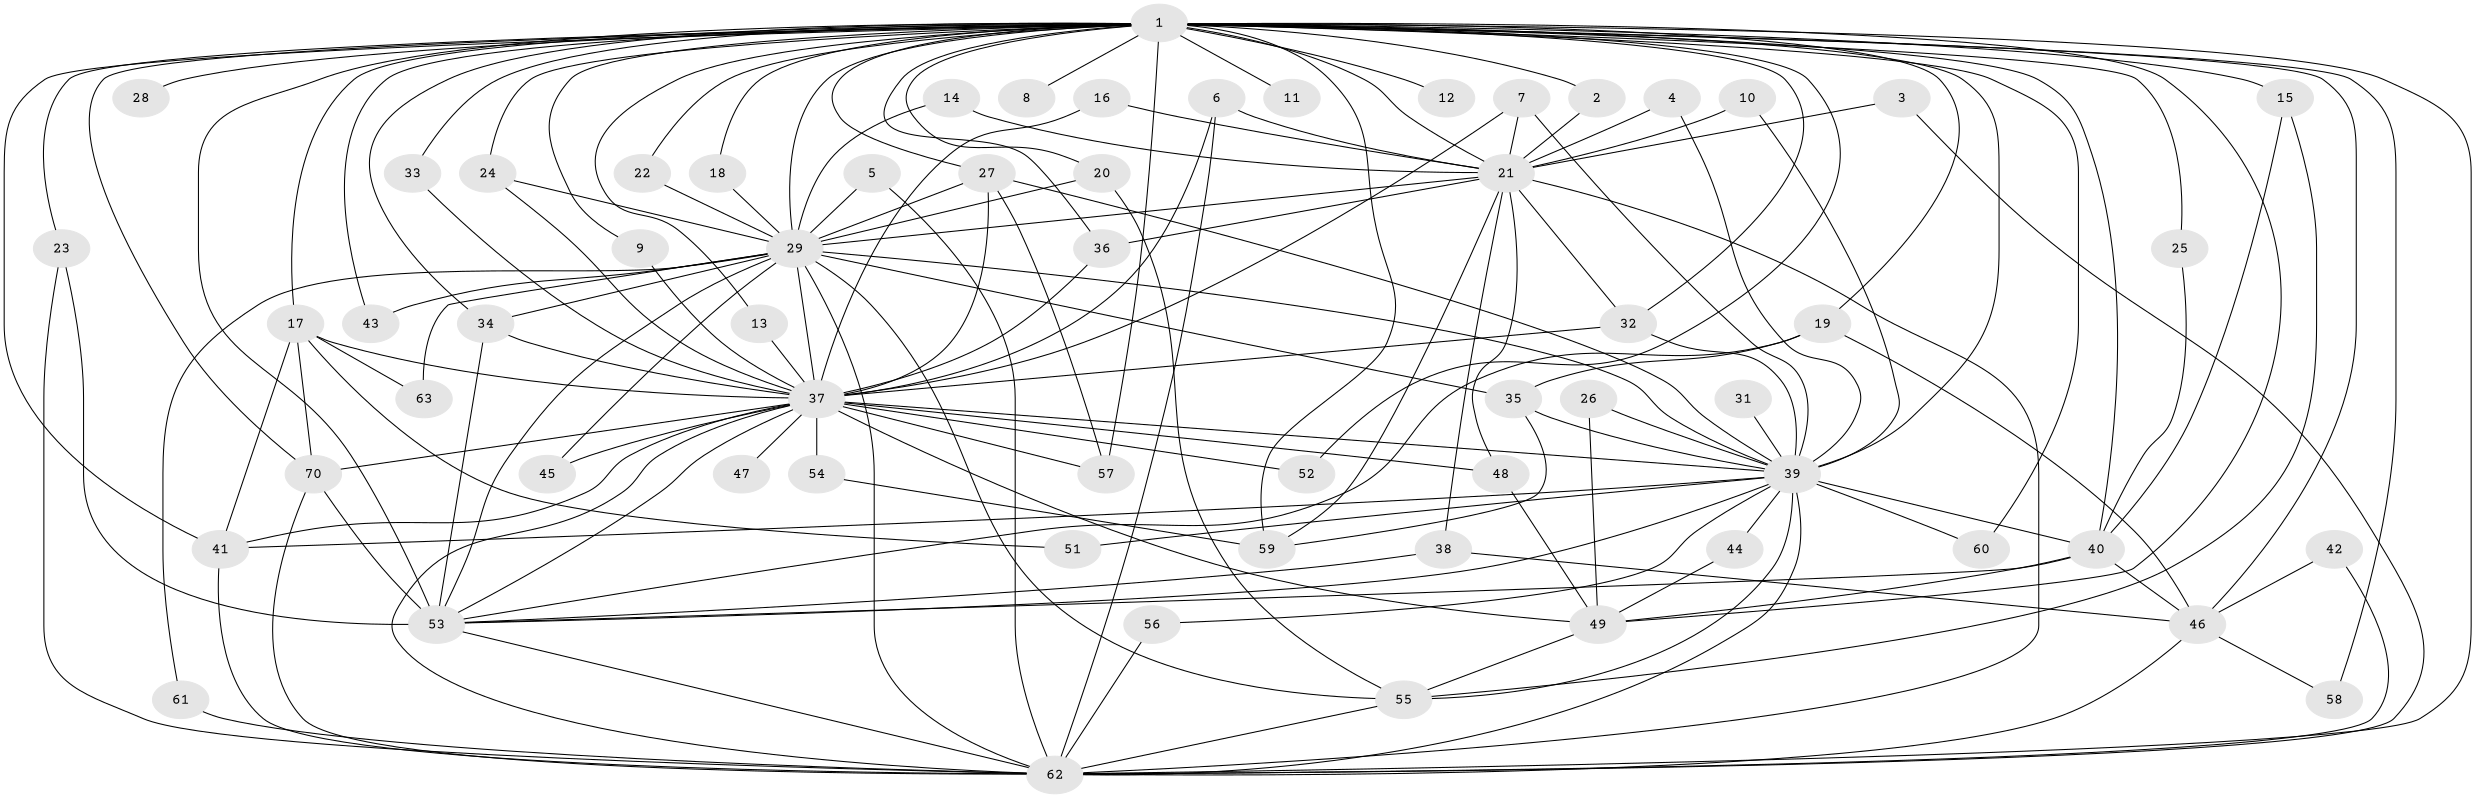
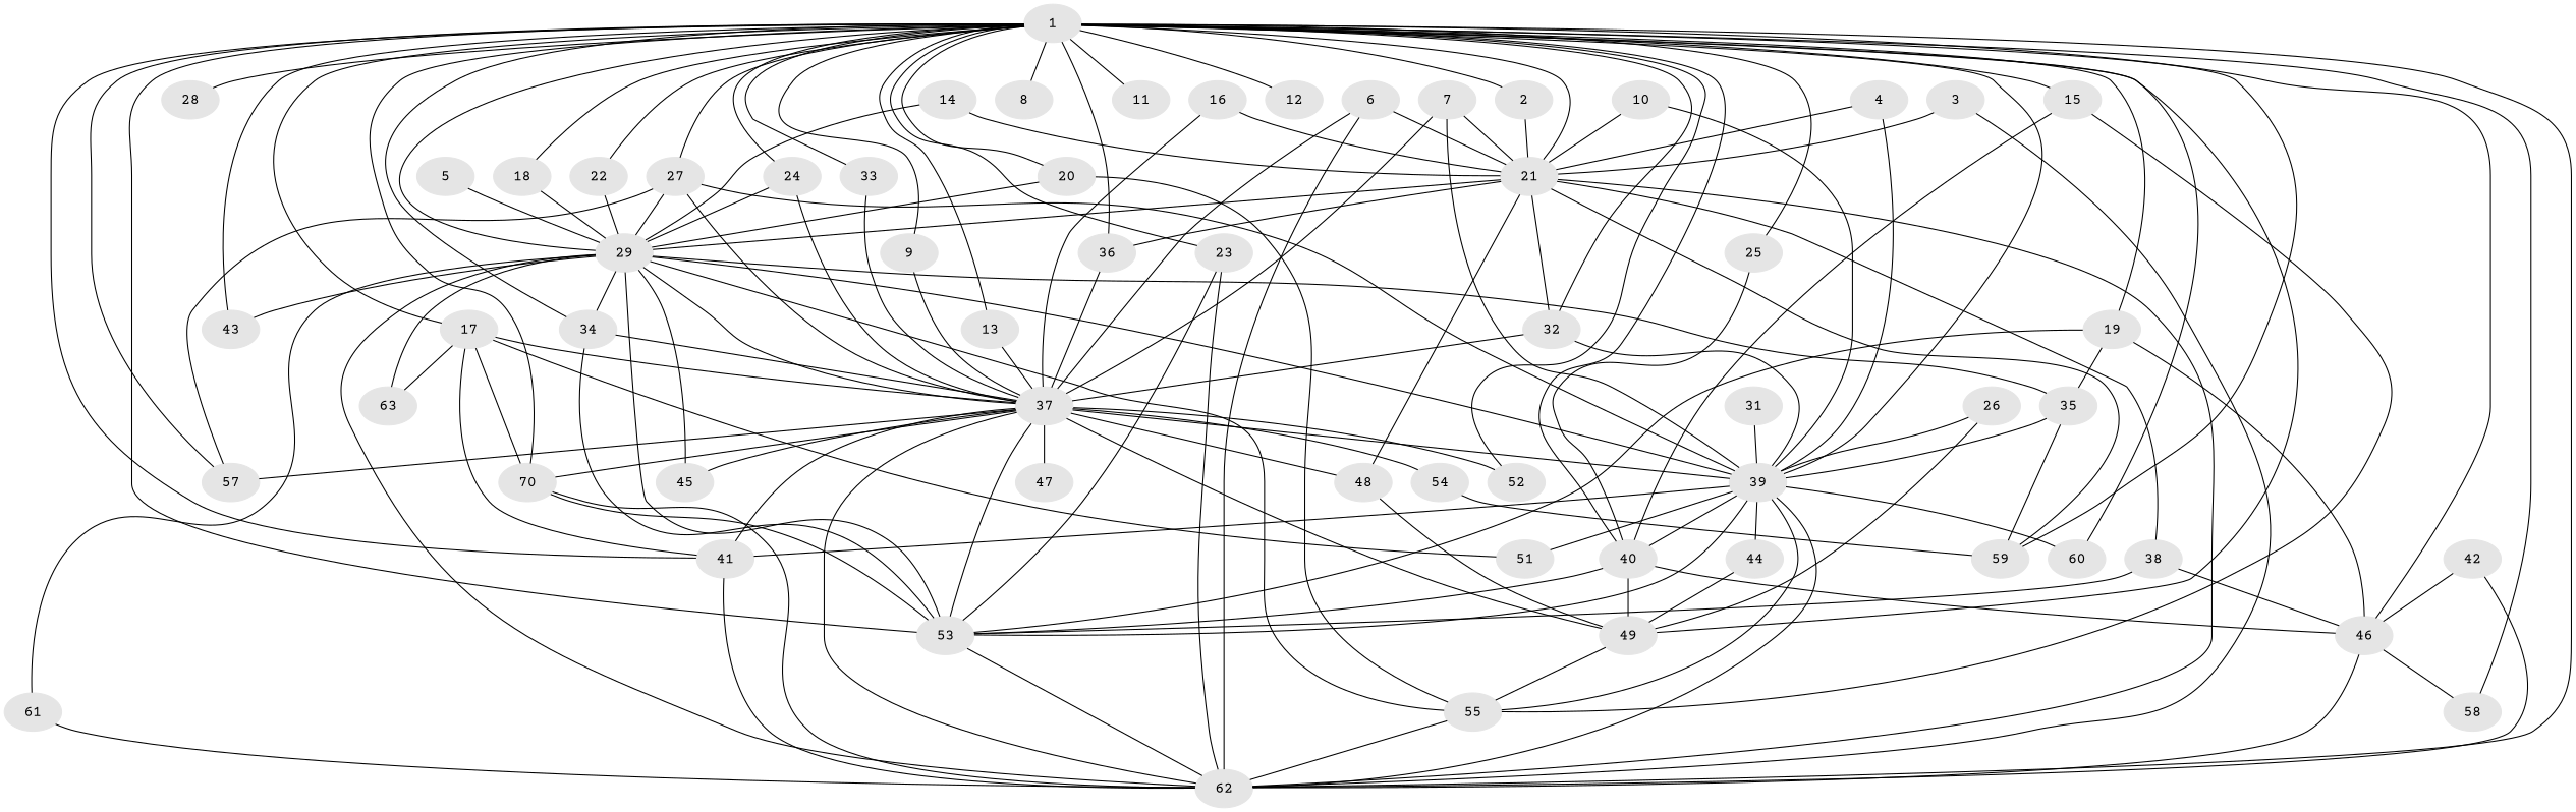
  graph {
    fontname="Courier Prime"
    node [color=gray90 fontname="Courier Prime" style=filled]
    edge [fontname="Courier Prime" weight=1.0]
    1
    2
    8
    9
    11
    12
    13
    15
    17
    18
    19
    20
    21
    22
    23
    24
    25
    27
    28
    29
    32
    33
    34
    36
    39
    40
    41
    43
    46
    49
    n31 [label=70]
    52
    53
    57
    58
    59
    60
    62
    37
    55
    51
    63
    35
    38
    48
    45
    61
    47
    54
    44
-   56
    3
    4
    5
    6
    7
    10
    14
    16
    26
    31
    42
    1 -- 2
    1 -- 8 [weight=2.0]
    1 -- 9
    1 -- 11 [weight=2.0]
    1 -- 12 [weight=2.0]
    1 -- 13
    1 -- 15 [weight=3.0]
    1 -- 17
    1 -- 18
    1 -- 19
    1 -- 20
    1 -- 21 [weight=2.0]
    1 -- 22
    1 -- 23 [weight=2.0]
    1 -- 24
    1 -- 25
    1 -- 27 [weight=2.0]
    1 -- 28 [weight=2.0]
    1 -- 29 [weight=5.0]
    1 -- 32
    1 -- 33
    1 -- 34
    1 -- 36
    1 -- 39 [weight=6.0]
    1 -- 40
    1 -- 41
    1 -- 43
    1 -- 46
    1 -- 49
    1 -- n31
    1 -- 52
    1 -- 53 [weight=6.0]
    1 -- 57 [weight=2.0]
    1 -- 58 [weight=2.0]
    1 -- 59 [weight=2.0]
    1 -- 60
    1 -- 62 [weight=4.0]
    2 -- 21
    9 -- 37
    13 -- 37
    15 -- 40
    15 -- 55
    17 -- 41
    17 -- n31
    17 -- 37 [weight=2.0]
    17 -- 51
    17 -- 63
    18 -- 29
    19 -- 46
    19 -- 53
    19 -- 35
    20 -- 29
    20 -- 55
    21 -- 29
    21 -- 32
    21 -- 36
    21 -- 59
    21 -- 62
    21 -- 38
    21 -- 48 [weight=2.0]
    22 -- 29
    23 -- 53
    23 -- 62
    24 -- 29
    24 -- 37
    25 -- 40
    27 -- 29
    27 -- 39
    27 -- 57
    27 -- 37
    29 -- 34
    29 -- 39 [weight=2.0]
    29 -- 43
    29 -- 53
    29 -- 62 [weight=2.0]
    29 -- 37 [weight=2.0]
    29 -- 55
    29 -- 63
    29 -- 35 [weight=2.0]
    29 -- 45
    29 -- 61
    32 -- 39
    32 -- 37
    33 -- 37
    34 -- 53
    34 -- 37
    36 -- 37
    39 -- 40
    39 -- 41
    39 -- 53
    39 -- 60
    39 -- 62
    39 -- 55
    39 -- 51
    39 -- 44
-   39 -- 56
    40 -- 46
    40 -- 49
    40 -- 53
    41 -- 62
    46 -- 58
    46 -- 62 [weight=2.0]
    49 -- 55
    n31 -- 53
    n31 -- 62
    53 -- 62
    37 -- 39 [weight=2.0]
    37 -- 41
    37 -- 49
    37 -- n31
    37 -- 52
    37 -- 53 [weight=2.0]
    37 -- 57
    37 -- 62 [weight=3.0]
    37 -- 48
    37 -- 45
    37 -- 47 [weight=2.0]
    37 -- 54
    55 -- 62
    35 -- 39
    35 -- 59
    38 -- 46
    38 -- 53
    48 -- 49
    61 -- 62 [weight=2.0]
    54 -- 59
    44 -- 49
-   56 -- 62
    3 -- 21
    3 -- 62
    4 -- 21
    4 -- 39
    5 -- 29
-   5 -- 62
    6 -- 21
    6 -- 62
    6 -- 37 [weight=8.0]
    7 -- 21
    7 -- 39
    7 -- 37
    10 -- 21
    10 -- 39
    14 -- 21
    14 -- 29
    16 -- 21
    16 -- 37
    26 -- 39
    26 -- 49
    31 -- 39
    42 -- 46
    42 -- 62
  }
